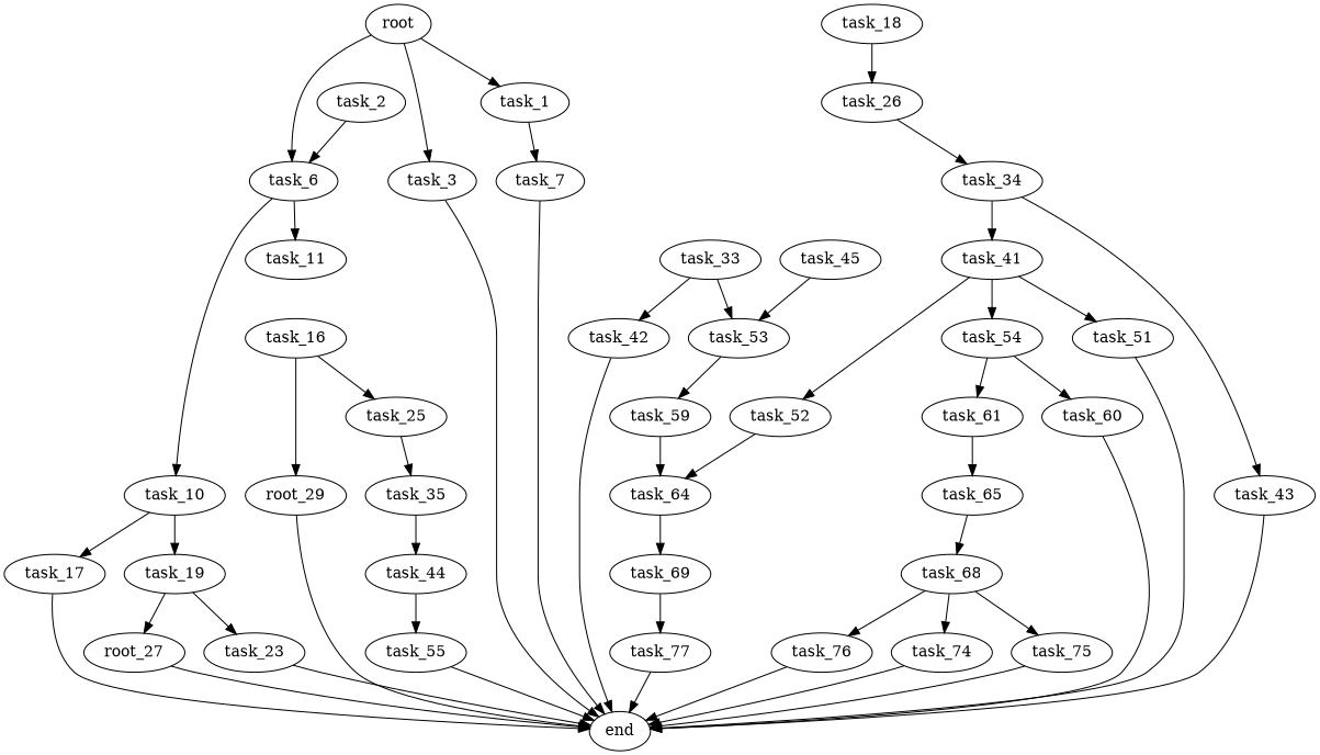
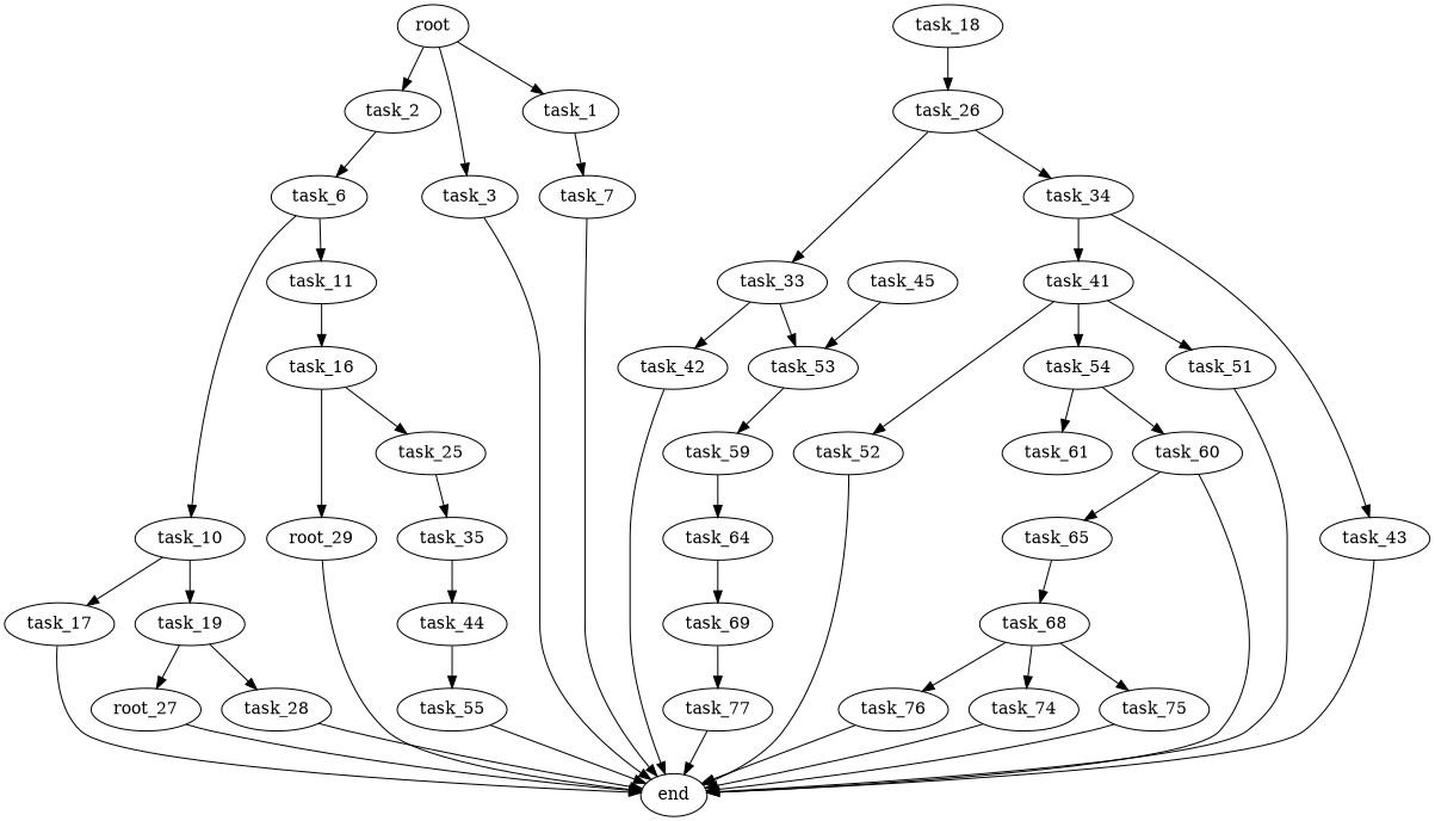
  digraph {
    root
    task_1
    task_2
    task_3
    task_7
    task_6
    end
    task_10
    task_11
    task_17
    task_19
    task_16
    n13 [label=root_27]
-   task_28 [label=task_23]
+   task_28
    task_25
    n16 [label=root_29]
    task_18
    task_26
    task_35
    task_33
    task_34
    task_44
    task_42
    task_53
    task_41
    task_43
    task_45
    task_51
    task_52
    task_54
    task_55
    task_60
    task_61
    task_59
    task_64
    task_65
    task_69
    task_68
    task_77
    task_74
    task_75
    task_76
    root -> task_1
-   root -> task_6
+   root -> task_2
    root -> task_3
    task_1 -> task_7
    task_2 -> task_6
    task_3 -> end
    task_7 -> end
    task_6 -> task_10
    task_6 -> task_11
    task_10 -> task_17
    task_10 -> task_19
+   task_11 -> task_16
    task_17 -> end
    task_19 -> n13
    task_19 -> task_28
    task_16 -> task_25
    task_16 -> n16
    n13 -> end
    task_28 -> end
    task_25 -> task_35
    n16 -> end
    task_18 -> task_26
+   task_26 -> task_33
    task_26 -> task_34
    task_35 -> task_44
    task_33 -> task_42
    task_33 -> task_53
    task_34 -> task_41
    task_34 -> task_43
    task_44 -> task_55
    task_42 -> end
    task_53 -> task_59
    task_41 -> task_51
    task_41 -> task_52
    task_41 -> task_54
    task_43 -> end
    task_45 -> task_53
    task_51 -> end
-   task_52 -> task_64
+   task_52 -> end
    task_54 -> task_60
    task_54 -> task_61
    task_55 -> end
    task_60 -> end
-   task_61 -> task_65
+   task_60 -> task_65
    task_59 -> task_64
    task_64 -> task_69
    task_65 -> task_68
    task_69 -> task_77
    task_68 -> task_74
    task_68 -> task_75
    task_68 -> task_76
    task_77 -> end
    task_74 -> end
    task_75 -> end
    task_76 -> end
  }
